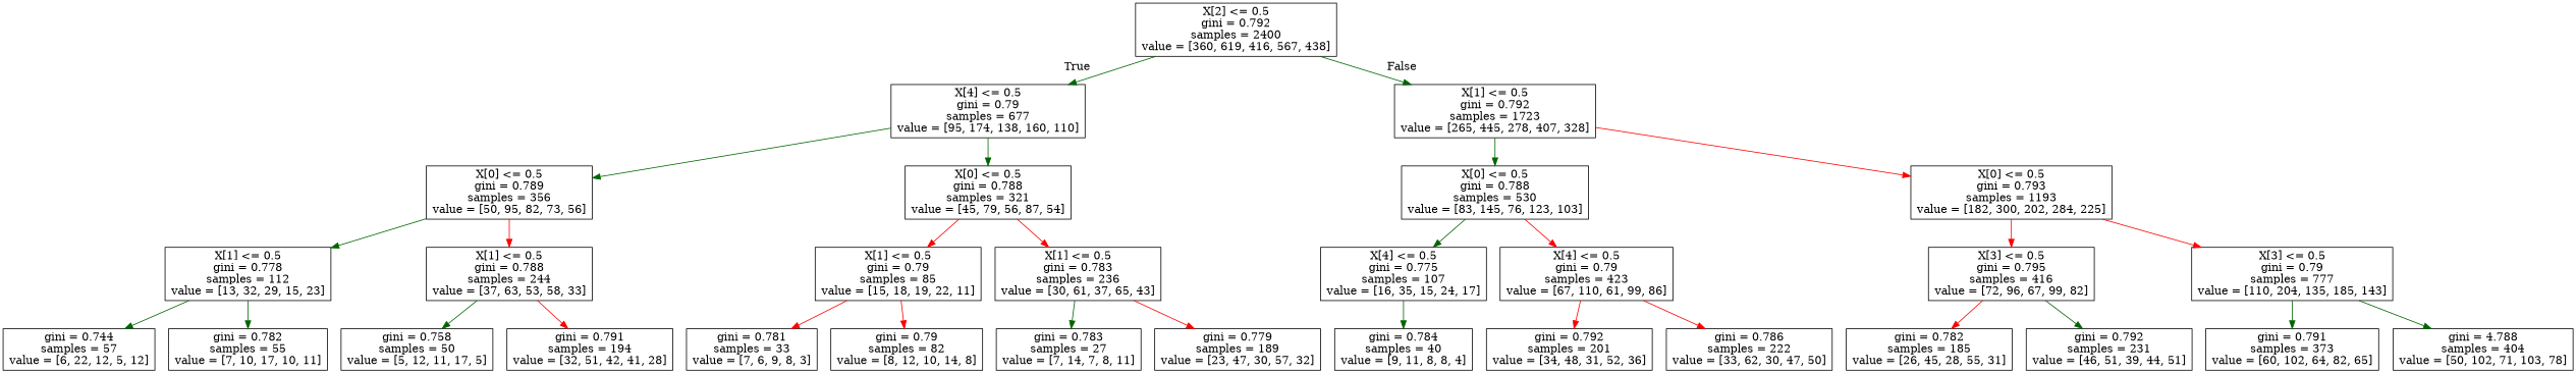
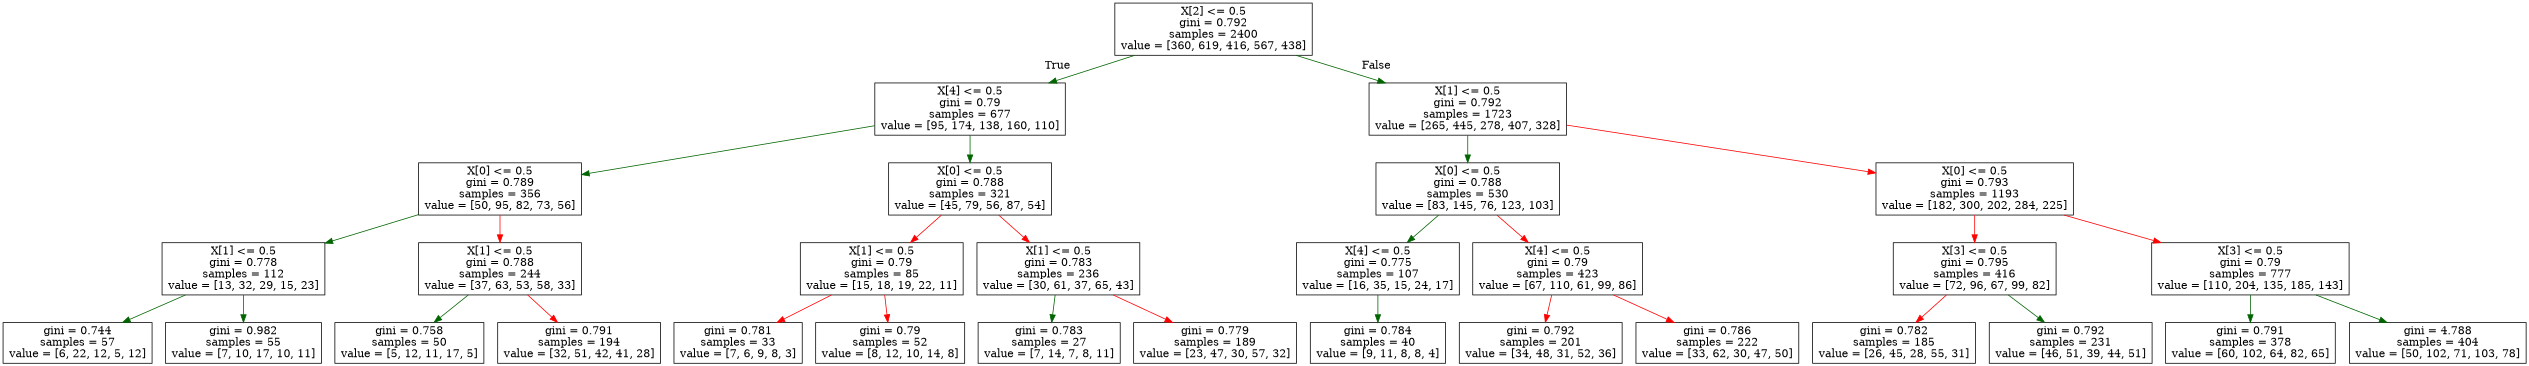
  digraph {
    node [shape=box]
    edge [color=darkgreen]
    n1 [label="X[2] <= 0.5\ngini = 0.792\nsamples = 2400\nvalue = [360, 619, 416, 567, 438]"]
    n2 [label="X[4] <= 0.5\ngini = 0.79\nsamples = 677\nvalue = [95, 174, 138, 160, 110]"]
    n3 [label="X[1] <= 0.5\ngini = 0.792\nsamples = 1723\nvalue = [265, 445, 278, 407, 328]"]
    n4 [label="X[0] <= 0.5\ngini = 0.789\nsamples = 356\nvalue = [50, 95, 82, 73, 56]"]
    n5 [label="X[0] <= 0.5\ngini = 0.788\nsamples = 321\nvalue = [45, 79, 56, 87, 54]"]
    n6 [label="X[0] <= 0.5\ngini = 0.788\nsamples = 530\nvalue = [83, 145, 76, 123, 103]"]
    n7 [label="X[0] <= 0.5\ngini = 0.793\nsamples = 1193\nvalue = [182, 300, 202, 284, 225]"]
    n8 [label="X[1] <= 0.5\ngini = 0.778\nsamples = 112\nvalue = [13, 32, 29, 15, 23]"]
    n9 [label="X[1] <= 0.5\ngini = 0.788\nsamples = 244\nvalue = [37, 63, 53, 58, 33]"]
    n10 [label="X[1] <= 0.5\ngini = 0.79\nsamples = 85\nvalue = [15, 18, 19, 22, 11]"]
    n11 [label="X[1] <= 0.5\ngini = 0.783\nsamples = 236\nvalue = [30, 61, 37, 65, 43]"]
    n12 [label="gini = 0.744\nsamples = 57\nvalue = [6, 22, 12, 5, 12]"]
-   n13 [label="gini = 0.782\nsamples = 55\nvalue = [7, 10, 17, 10, 11]"]
+   n13 [label="gini = 0.982\nsamples = 55\nvalue = [7, 10, 17, 10, 11]"]
    n14 [label="gini = 0.758\nsamples = 50\nvalue = [5, 12, 11, 17, 5]"]
    n15 [label="gini = 0.791\nsamples = 194\nvalue = [32, 51, 42, 41, 28]"]
    n16 [label="gini = 0.781\nsamples = 33\nvalue = [7, 6, 9, 8, 3]"]
-   n17 [label="gini = 0.79\nsamples = 82\nvalue = [8, 12, 10, 14, 8]"]
+   n17 [label="gini = 0.79\nsamples = 52\nvalue = [8, 12, 10, 14, 8]"]
    n18 [label="gini = 0.783\nsamples = 27\nvalue = [7, 14, 7, 8, 11]"]
    n19 [label="gini = 0.779\nsamples = 189\nvalue = [23, 47, 30, 57, 32]"]
    n20 [label="X[4] <= 0.5\ngini = 0.775\nsamples = 107\nvalue = [16, 35, 15, 24, 17]"]
    n21 [label="X[4] <= 0.5\ngini = 0.79\nsamples = 423\nvalue = [67, 110, 61, 99, 86]"]
    n22 [label="X[3] <= 0.5\ngini = 0.795\nsamples = 416\nvalue = [72, 96, 67, 99, 82]"]
    n23 [label="X[3] <= 0.5\ngini = 0.79\nsamples = 777\nvalue = [110, 204, 135, 185, 143]"]
    n24 [label="gini = 0.784\nsamples = 40\nvalue = [9, 11, 8, 8, 4]"]
    n25 [label="gini = 0.792\nsamples = 201\nvalue = [34, 48, 31, 52, 36]"]
    n26 [label="gini = 0.786\nsamples = 222\nvalue = [33, 62, 30, 47, 50]"]
    n27 [label="gini = 0.782\nsamples = 185\nvalue = [26, 45, 28, 55, 31]"]
    n28 [label="gini = 0.792\nsamples = 231\nvalue = [46, 51, 39, 44, 51]"]
-   n29 [label="gini = 0.791\nsamples = 373\nvalue = [60, 102, 64, 82, 65]"]
+   n29 [label="gini = 0.791\nsamples = 378\nvalue = [60, 102, 64, 82, 65]"]
    n30 [label="gini = 4.788\nsamples = 404\nvalue = [50, 102, 71, 103, 78]"]
    n1 -> n2 [headlabel=True labelangle=45 labeldistance=2.5]
    n1 -> n3 [headlabel=False labelangle=-45 labeldistance=2.5]
    n2 -> n4
    n2 -> n5
    n3 -> n6
    n3 -> n7 [color=red]
    n4 -> n8
    n4 -> n9 [color=red]
    n5 -> n10 [color=red]
    n5 -> n11 [color=red]
    n6 -> n20
    n6 -> n21 [color=red]
    n7 -> n22 [color=red]
    n7 -> n23 [color=red]
    n8 -> n12
    n8 -> n13
    n9 -> n14
    n9 -> n15 [color=red]
    n10 -> n16 [color=red]
    n10 -> n17 [color=red]
    n11 -> n18
    n11 -> n19 [color=red]
    n20 -> n24
    n21 -> n25 [color=red]
    n21 -> n26 [color=red]
    n22 -> n27 [color=red]
    n22 -> n28
    n23 -> n29
    n23 -> n30
  }
